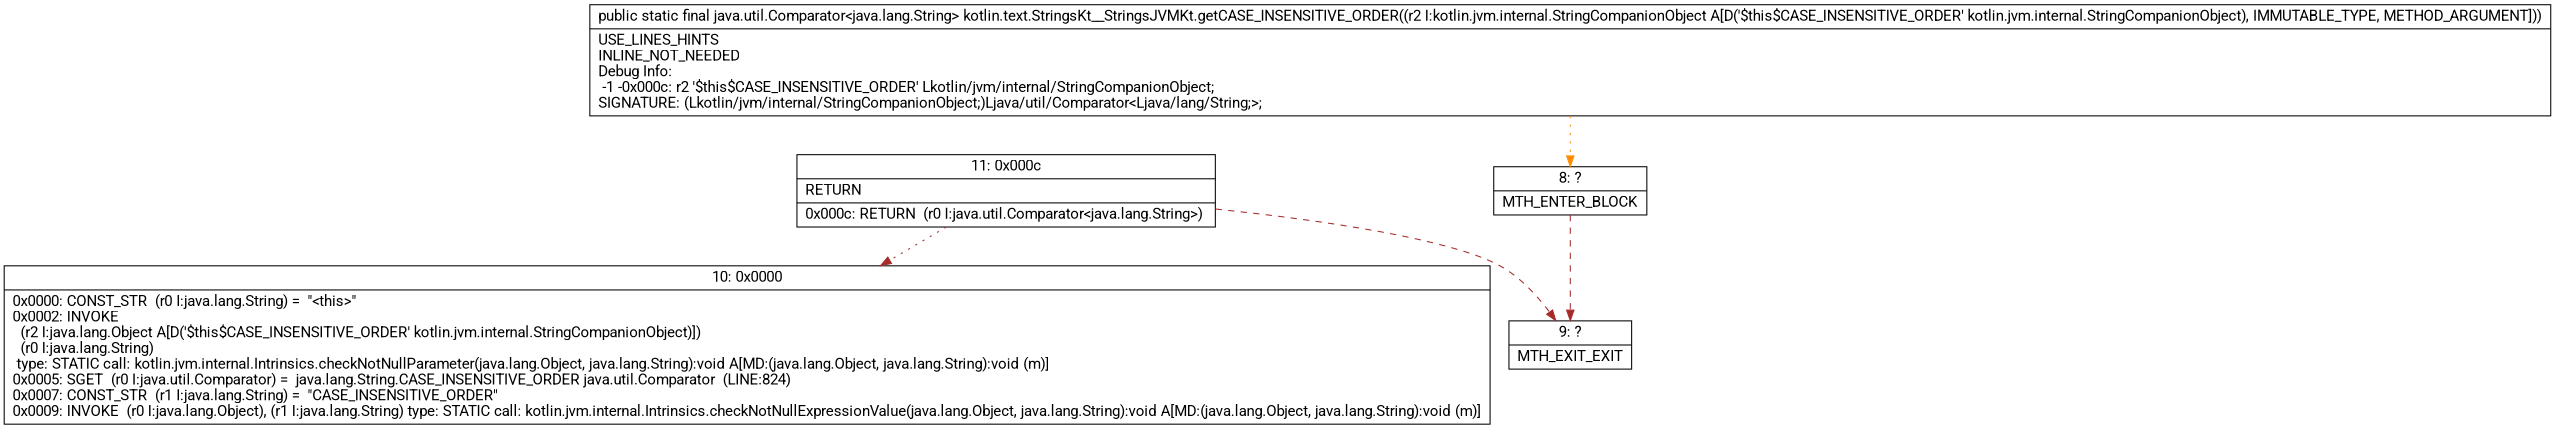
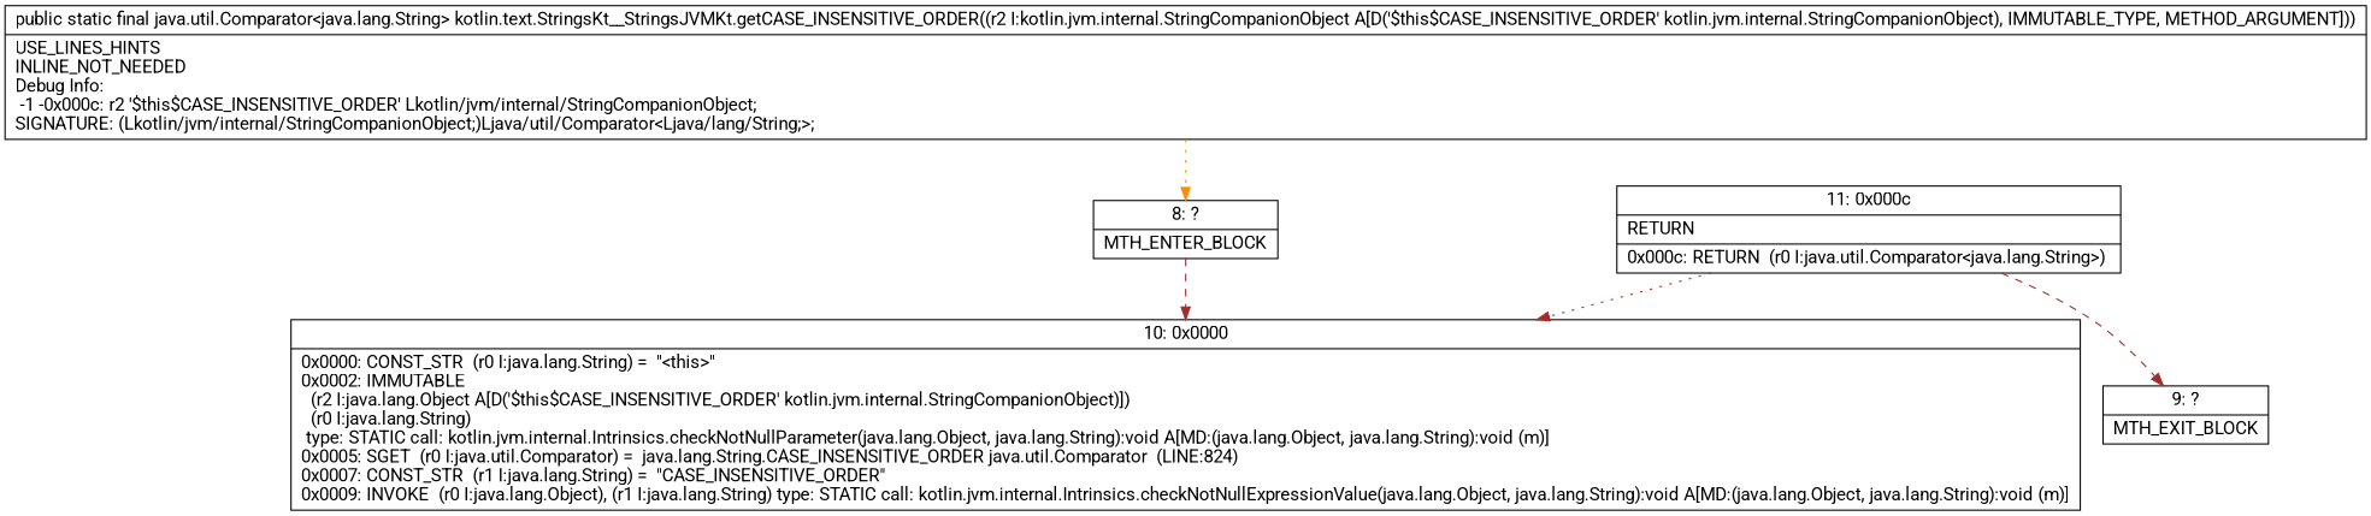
  digraph {
    fontname=Roboto
    node [fontname=Roboto shape=record]
    edge [color=brown fontname=Roboto style=dashed]
    n1 [label="{8\:\ ?|MTH_ENTER_BLOCK\l}"]
-   n2 [label="{10\:\ 0x0000|0x0000: CONST_STR  (r0 I:java.lang.String) =  \"\<this\>\" \l0x0002: INVOKE  \l  (r2 I:java.lang.Object A[D('$this$CASE_INSENSITIVE_ORDER' kotlin.jvm.internal.StringCompanionObject)])\l  (r0 I:java.lang.String)\l type: STATIC call: kotlin.jvm.internal.Intrinsics.checkNotNullParameter(java.lang.Object, java.lang.String):void A[MD:(java.lang.Object, java.lang.String):void (m)]\l0x0005: SGET  (r0 I:java.util.Comparator) =  java.lang.String.CASE_INSENSITIVE_ORDER java.util.Comparator  (LINE:824)\l0x0007: CONST_STR  (r1 I:java.lang.String) =  \"CASE_INSENSITIVE_ORDER\" \l0x0009: INVOKE  (r0 I:java.lang.Object), (r1 I:java.lang.String) type: STATIC call: kotlin.jvm.internal.Intrinsics.checkNotNullExpressionValue(java.lang.Object, java.lang.String):void A[MD:(java.lang.Object, java.lang.String):void (m)]\l}"]
+   n2 [label="{10\:\ 0x0000|0x0000: CONST_STR  (r0 I:java.lang.String) =  \"\<this\>\" \l0x0002: IMMUTABLE  \l  (r2 I:java.lang.Object A[D('$this$CASE_INSENSITIVE_ORDER' kotlin.jvm.internal.StringCompanionObject)])\l  (r0 I:java.lang.String)\l type: STATIC call: kotlin.jvm.internal.Intrinsics.checkNotNullParameter(java.lang.Object, java.lang.String):void A[MD:(java.lang.Object, java.lang.String):void (m)]\l0x0005: SGET  (r0 I:java.util.Comparator) =  java.lang.String.CASE_INSENSITIVE_ORDER java.util.Comparator  (LINE:824)\l0x0007: CONST_STR  (r1 I:java.lang.String) =  \"CASE_INSENSITIVE_ORDER\" \l0x0009: INVOKE  (r0 I:java.lang.Object), (r1 I:java.lang.String) type: STATIC call: kotlin.jvm.internal.Intrinsics.checkNotNullExpressionValue(java.lang.Object, java.lang.String):void A[MD:(java.lang.Object, java.lang.String):void (m)]\l}"]
    n3 [label="{11\:\ 0x000c|RETURN\l|0x000c: RETURN  (r0 I:java.util.Comparator\<java.lang.String\>) \l}"]
-   n4 [label="{9\:\ ?|MTH_EXIT_EXIT\l}"]
+   n4 [label="{9\:\ ?|MTH_EXIT_BLOCK\l}"]
    n5 [label="{public static final java.util.Comparator\<java.lang.String\> kotlin.text.StringsKt__StringsJVMKt.getCASE_INSENSITIVE_ORDER((r2 I:kotlin.jvm.internal.StringCompanionObject A[D('$this$CASE_INSENSITIVE_ORDER' kotlin.jvm.internal.StringCompanionObject), IMMUTABLE_TYPE, METHOD_ARGUMENT]))  | USE_LINES_HINTS\lINLINE_NOT_NEEDED\lDebug Info:\l  \-1 \-0x000c: r2 '$this$CASE_INSENSITIVE_ORDER' Lkotlin\/jvm\/internal\/StringCompanionObject;\lSIGNATURE: (Lkotlin\/jvm\/internal\/StringCompanionObject;)Ljava\/util\/Comparator\<Ljava\/lang\/String;\>;\l}"]
-   n1 -> n4
+   n1 -> n2
    n3 -> n2 [style=dotted]
    n3 -> n4
    n5 -> n1 [color=darkorange style=dotted]
  }
